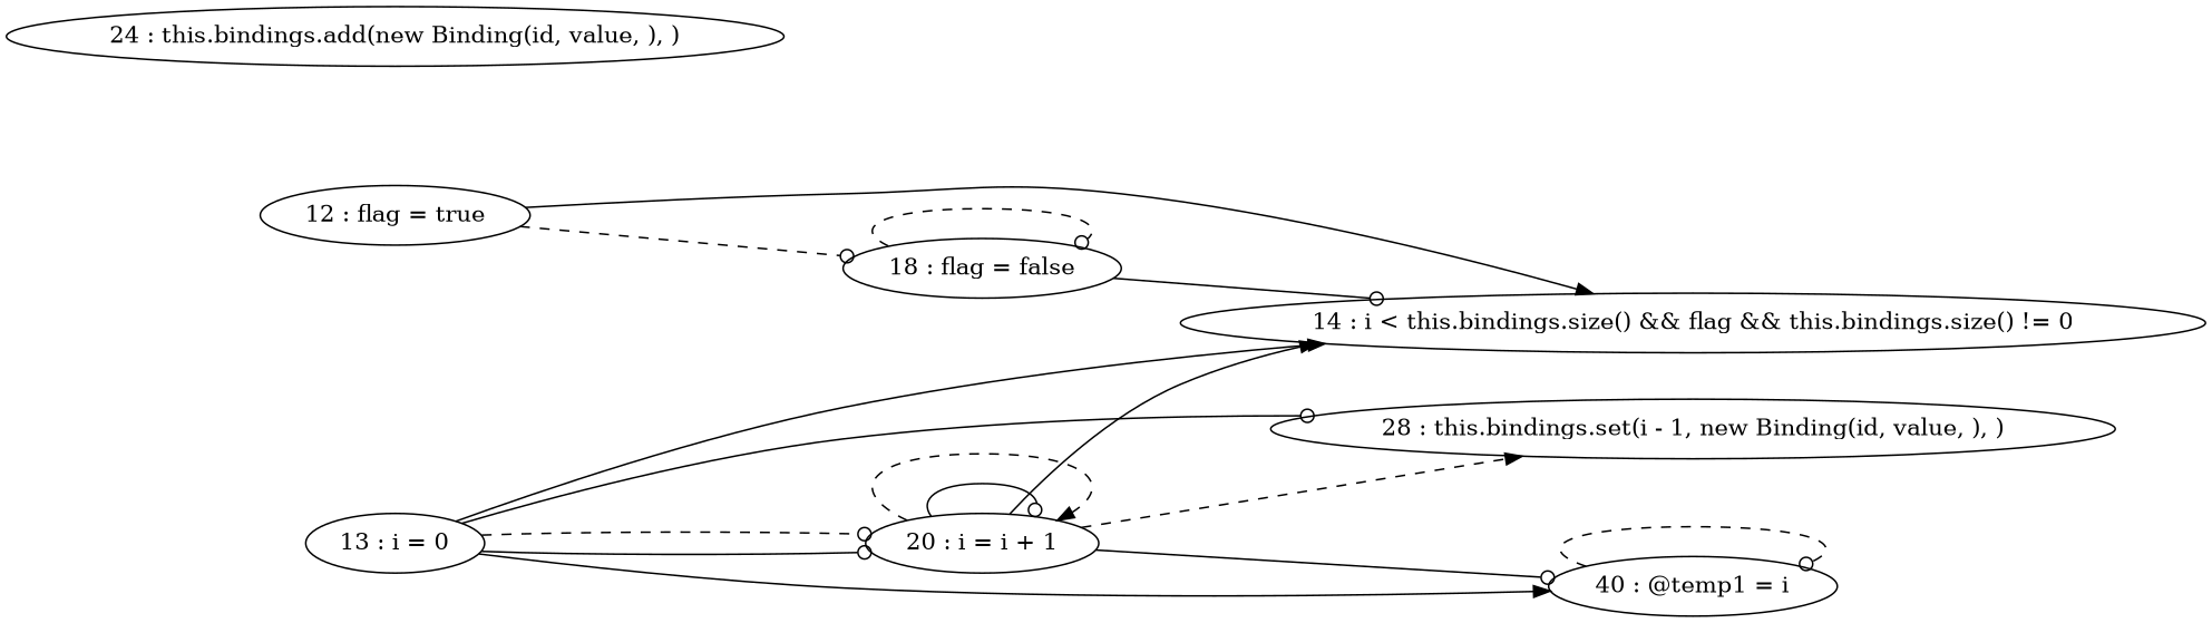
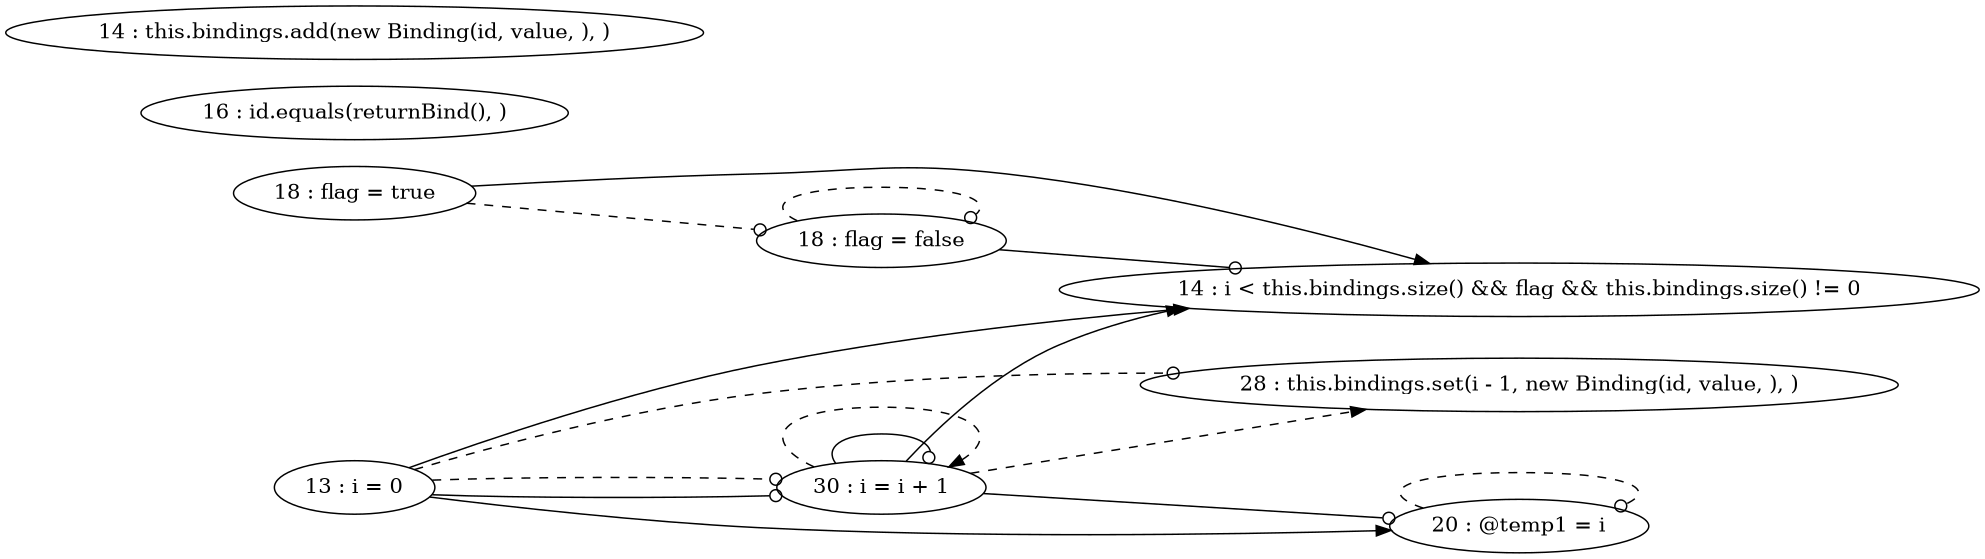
  digraph {
    rankdir=LR
    edge [arrowhead=odot]
-   "12 : flag = true"
+   "12 : flag = true" [label="18 : flag = true"]
    "14 : i < this.bindings.size() && flag && this.bindings.size() != 0"
    "18 : flag = false"
    "13 : i = 0"
-   "20 : i = i + 1"
-   "20 : @temp1 = i" [label="40 : @temp1 = i"]
+   "20 : i = i + 1" [label="30 : i = i + 1"]
+   "20 : @temp1 = i"
    "28 : this.bindings.set(i - 1, new Binding(id, value, ), )"
-   "24 : this.bindings.add(new Binding(id, value, ), )"
+   "16 : id.equals(returnBind(), )"
+   "24 : this.bindings.add(new Binding(id, value, ), )" [label="14 : this.bindings.add(new Binding(id, value, ), )"]
    "12 : flag = true" -> "14 : i < this.bindings.size() && flag && this.bindings.size() != 0" [arrowhead=normal]
    "12 : flag = true" -> "18 : flag = false" [style=dashed]
    "18 : flag = false" -> "14 : i < this.bindings.size() && flag && this.bindings.size() != 0"
    "18 : flag = false" -> "18 : flag = false" [style=dashed]
    "13 : i = 0" -> "14 : i < this.bindings.size() && flag && this.bindings.size() != 0" [arrowhead=normal]
    "13 : i = 0" -> "20 : i = i + 1"
    "13 : i = 0" -> "20 : i = i + 1" [style=dashed]
    "13 : i = 0" -> "20 : @temp1 = i" [arrowhead=normal]
-   "13 : i = 0" -> "28 : this.bindings.set(i - 1, new Binding(id, value, ), )"
+   "13 : i = 0" -> "28 : this.bindings.set(i - 1, new Binding(id, value, ), )" [style=dashed]
    "20 : i = i + 1" -> "14 : i < this.bindings.size() && flag && this.bindings.size() != 0" [arrowhead=normal]
    "20 : i = i + 1" -> "20 : i = i + 1"
    "20 : i = i + 1" -> "20 : i = i + 1" [arrowhead=normal style=dashed]
    "20 : i = i + 1" -> "20 : @temp1 = i"
    "20 : i = i + 1" -> "28 : this.bindings.set(i - 1, new Binding(id, value, ), )" [arrowhead=normal style=dashed]
    "20 : @temp1 = i" -> "20 : @temp1 = i" [style=dashed]
  }
